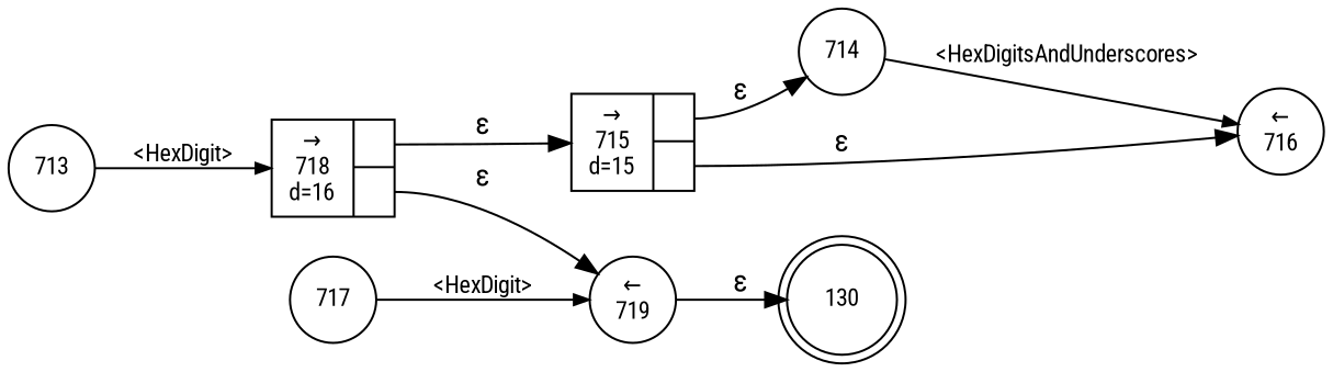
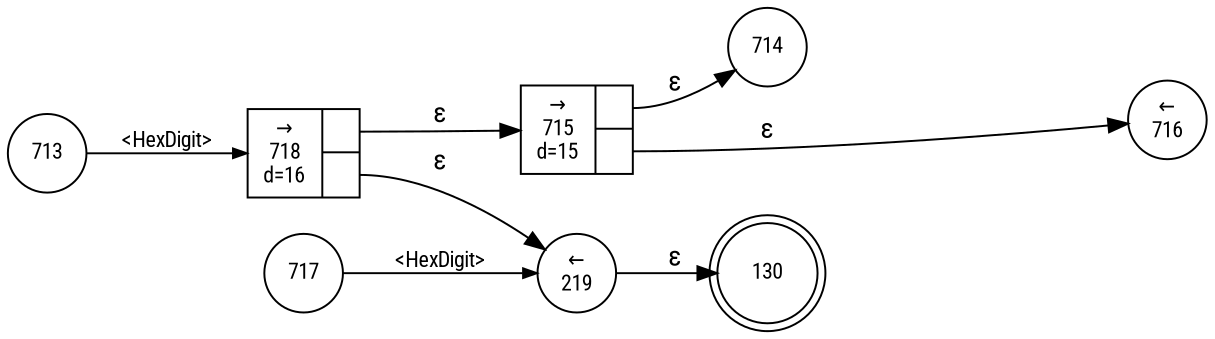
  digraph {
    fontname="Roboto Condensed"
    rankdir=LR
    node [fixedsize=true fontname="Roboto Condensed" fontsize=11 shape=circle peripheries=1]
    edge [fontname="Roboto Condensed"]
    n1 [label=130 shape=doublecircle width=.6 peripheries=""]
    n2 [label=713 width=.55]
    n3 [fixedsize=false label="{&rarr;\n718\nd=16|{<p0>|<p1>}}" shape=record]
    n4 [fixedsize=false label="{&rarr;\n715\nd=15|{<p0>|<p1>}}" shape=record]
-   n5 [label="&larr;\n719" width=.55]
+   n5 [label="&larr;\n219" width=.55]
    n6 [label=714 width=.55]
    n7 [label="&larr;\n716" width=.55]
    n8 [label=717 width=.55]
    n2 -> n3 [arrowhead=normal arrowsize=.7 fontsize=11 label="<HexDigit>"]
    n3 -> n4 [label="&epsilon;" tailport=p0]
    n3 -> n5 [label="&epsilon;" tailport=p1]
    n4 -> n6 [label="&epsilon;" tailport=p0]
    n4 -> n7 [label="&epsilon;" tailport=p1]
    n5 -> n1 [label="&epsilon;"]
-   n6 -> n7 [arrowhead=normal arrowsize=.7 fontsize=11 label="<HexDigitsAndUnderscores>"]
    n8 -> n5 [arrowhead=normal arrowsize=.7 fontsize=11 label="<HexDigit>"]
  }
